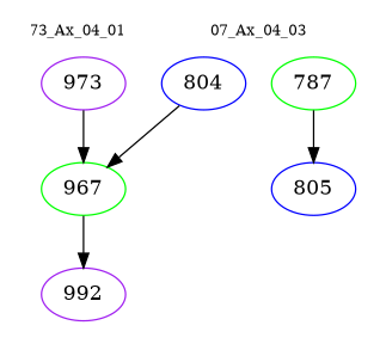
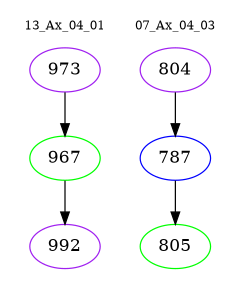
  digraph {
    node [color=purple]
    edge [color=black]
    n1 [label=973]
    n2 [color=green label=967]
    n3 [label=992]
-   n4 [color=blue label=804]
-   n5 [color=green label=787]
-   n6 [color=blue label=805]
+   n4 [label=804]
+   n5 [color=blue label=787]
+   n6 [color=green label=805]
    subgraph cluster_1 {
      color=white
      fontsize=10
-     label="73_Ax_04_01"
+     label="13_Ax_04_01"
      n1
      n2
      n3
    }
    subgraph cluster_2 {
      color=white
      fontsize=10
      label="07_Ax_04_03"
      n4
      n5
      n6
    }
    n1 -> n2
    n2 -> n3
-   n4 -> n2
+   n4 -> n5
    n5 -> n6
  }
